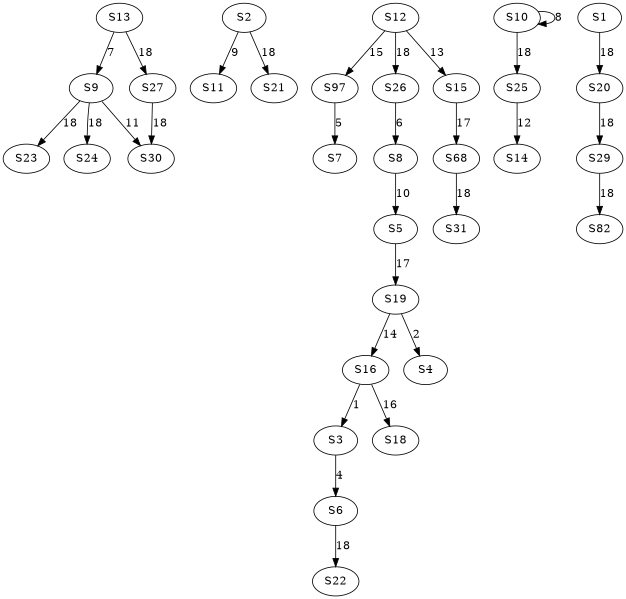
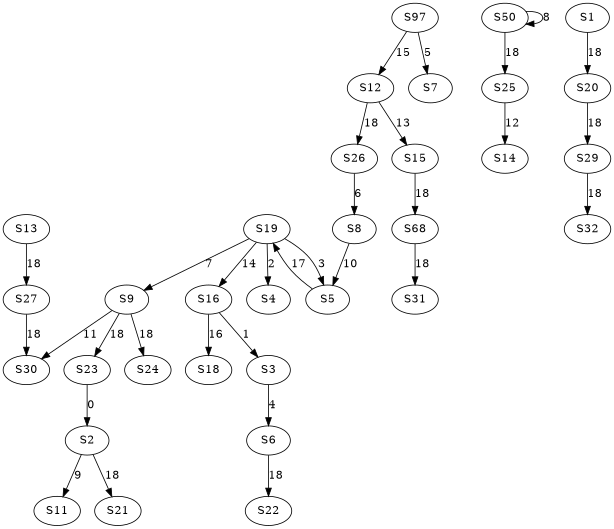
  strict digraph {
    S23
    S2
    S11
    S21
    S16
    S3
    S18
    S6
    S22
    S19
    S4
    S5
    n13 [label=S97]
    S7
    S26
    S8
    S12
    S15
    S13
    S9
    S27
    S24
    S30
-   S10
+   S10 [label=S50]
    S25
    S14
    n27 [label=S68]
    S31
    S1
    S20
    S29
-   S32 [label=S82]
+   S32
+   S23 -> S2 [label=0]
    S2 -> S11 [label=9]
    S2 -> S21 [label=18]
    S16 -> S3 [label=1]
    S16 -> S18 [label=16]
    S3 -> S6 [label=4]
    S6 -> S22 [label=18]
    S19 -> S16 [label=14]
    S19 -> S4 [label=2]
+   S19 -> S5 [label=3]
    S5 -> S19 [label=17]
    n13 -> S7 [label=5]
    S26 -> S8 [label=6]
    S8 -> S5 [label=10]
-   S12 -> n13 [label=15]
+   n13 -> S12 [label=15]
    S12 -> S26 [label=18]
    S12 -> S15 [label=13]
-   S15 -> n27 [label=17]
-   S13 -> S9 [label=7]
+   S15 -> n27 [label=18]
+   S19 -> S9 [label=7]
    S13 -> S27 [label=18]
    S9 -> S23 [label=18]
    S9 -> S24 [label=18]
    S9 -> S30 [label=11]
    S27 -> S30 [label=18]
    S10 -> S10 [label=8]
    S10 -> S25 [label=18]
    S25 -> S14 [label=12]
    n27 -> S31 [label=18]
    S1 -> S20 [label=18]
    S20 -> S29 [label=18]
    S29 -> S32 [label=18]
  }
